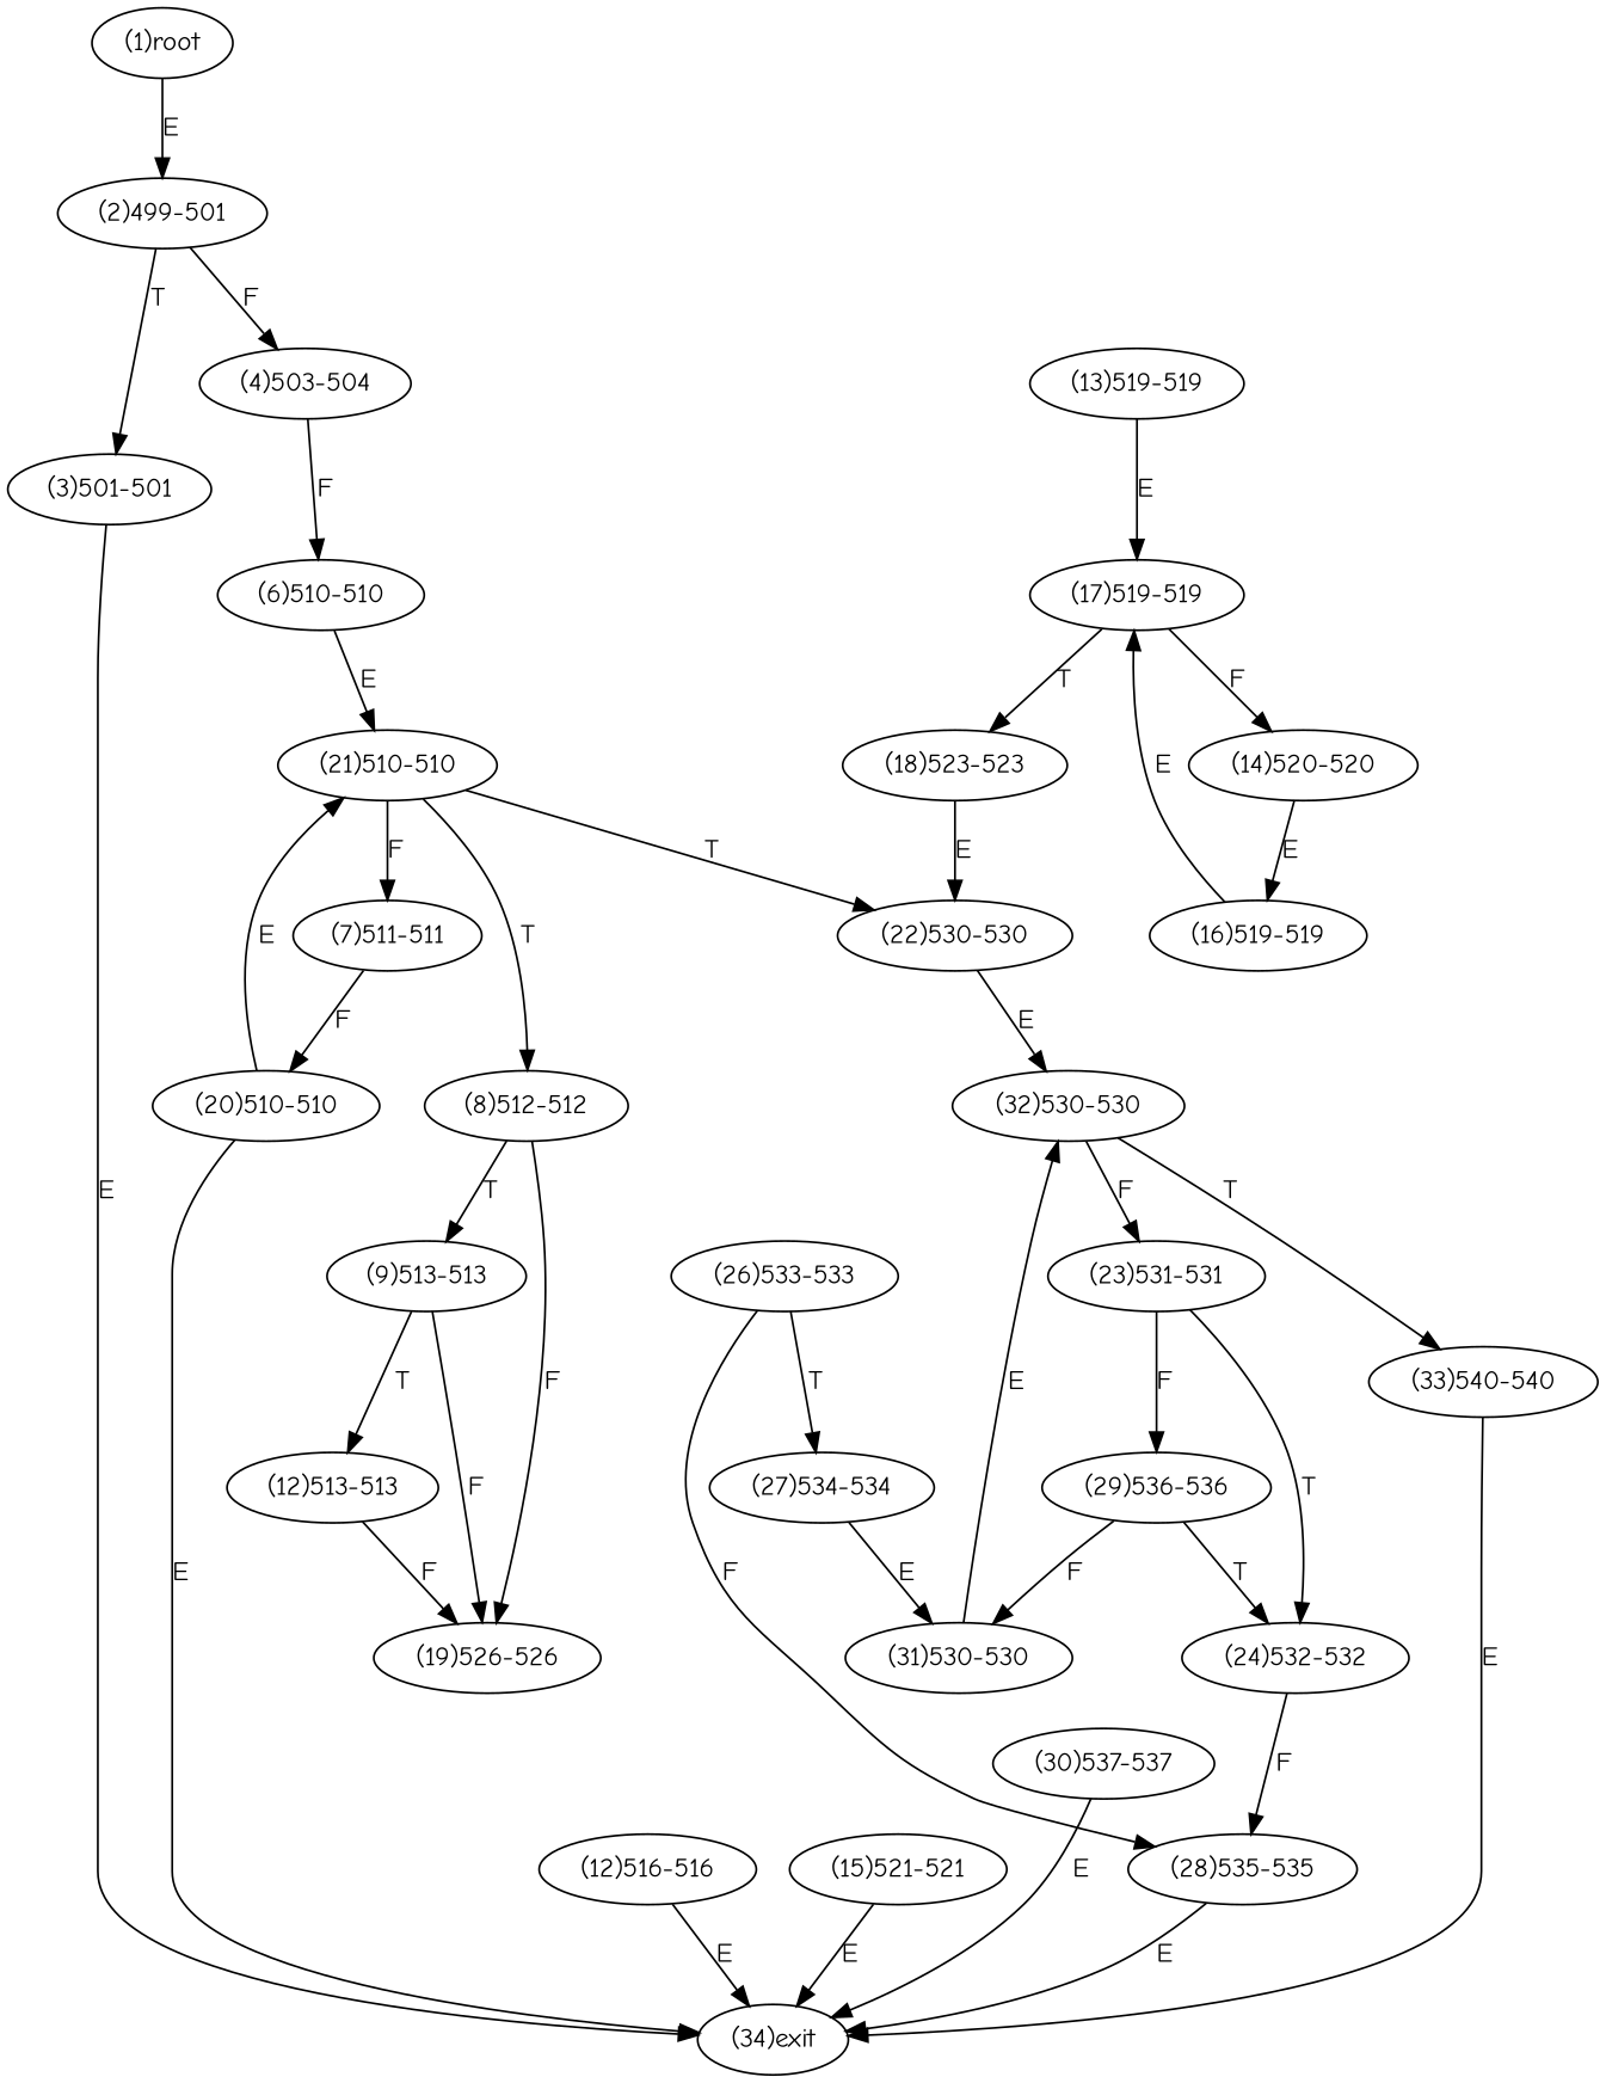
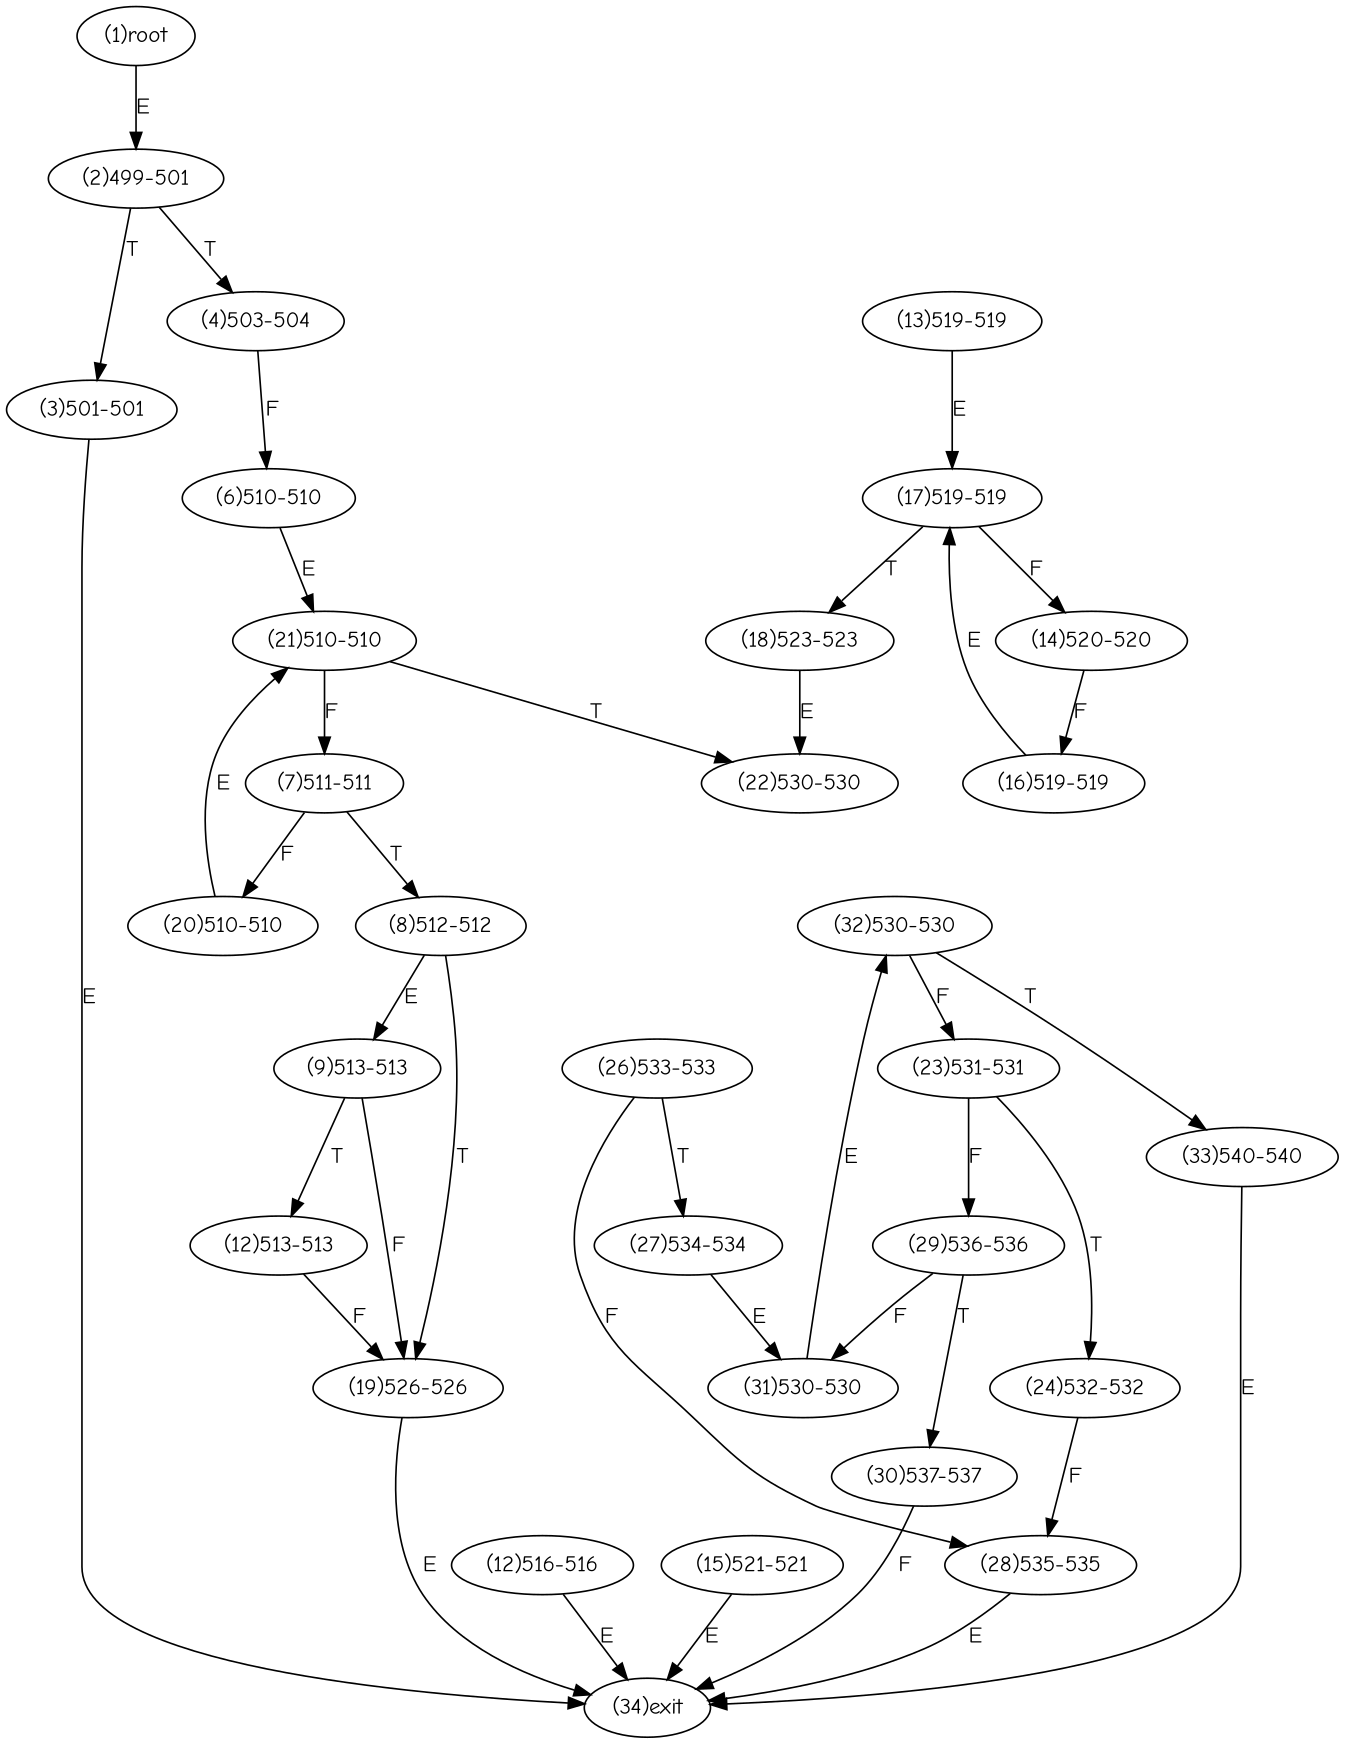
  digraph {
    fontname="Comic Neue"
    node [fontname="Comic Neue"]
    edge [fontname="Comic Neue"]
    n1 [label="(1)root"]
    n2 [label="(2)499-501"]
    n3 [label="(3)501-501"]
    n4 [label="(4)503-504"]
    n5 [label="(34)exit"]
    n6 [label="(6)510-510"]
    n7 [label="(21)510-510"]
    n8 [label="(7)511-511"]
    n9 [label="(22)530-530"]
    n10 [label="(8)512-512"]
    n11 [label="(20)510-510"]
    n12 [label="(9)513-513"]
    n13 [label="(19)526-526"]
    n14 [label="(12)513-513"]
    n15 [label="(12)516-516"]
    n16 [label="(13)519-519"]
    n17 [label="(17)519-519"]
    n18 [label="(14)520-520"]
    n19 [label="(18)523-523"]
    n20 [label="(16)519-519"]
    n21 [label="(15)521-521"]
    n22 [label="(32)530-530"]
    n23 [label="(23)531-531"]
    n24 [label="(24)532-532"]
    n25 [label="(29)536-536"]
    n26 [label="(28)535-535"]
    n27 [label="(31)530-530"]
    n28 [label="(30)537-537"]
    n29 [label="(33)540-540"]
    n30 [label="(26)533-533"]
    n31 [label="(27)534-534"]
    n1 -> n2 [label=E]
    n2 -> n3 [label=T]
-   n2 -> n4 [label=F]
+   n2 -> n4 [label=T]
    n3 -> n5 [label=E]
    n4 -> n6 [label=F]
    n6 -> n7 [label=E]
    n7 -> n8 [label=F]
    n7 -> n9 [label=T]
-   n7 -> n10 [label=T]
+   n8 -> n10 [label=T]
    n8 -> n11 [label=F]
-   n9 -> n22 [label=E]
-   n10 -> n12 [label=T]
-   n10 -> n13 [label=F]
+   n10 -> n12 [label=E]
+   n10 -> n13 [label=T]
    n11 -> n7 [label=E]
    n12 -> n13 [label=F]
    n12 -> n14 [label=T]
-   n11 -> n5 [label=E]
+   n13 -> n5 [label=E]
    n14 -> n13 [label=F]
    n15 -> n5 [label=E]
    n16 -> n17 [label=E]
    n17 -> n18 [label=F]
    n17 -> n19 [label=T]
-   n18 -> n20 [label=E]
+   n18 -> n20 [label=F]
    n19 -> n9 [label=E]
    n20 -> n17 [label=E]
    n21 -> n5 [label=E]
    n22 -> n23 [label=F]
    n22 -> n29 [label=T]
    n23 -> n24 [label=T]
    n23 -> n25 [label=F]
    n24 -> n26 [label=F]
    n25 -> n27 [label=F]
-   n25 -> n24 [label=T]
+   n25 -> n28 [label=T]
    n26 -> n5 [label=E]
    n27 -> n22 [label=E]
-   n28 -> n5 [label=E]
+   n28 -> n5 [label=F]
    n29 -> n5 [label=E]
    n30 -> n26 [label=F]
    n30 -> n31 [label=T]
    n31 -> n27 [label=E]
  }
